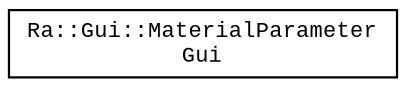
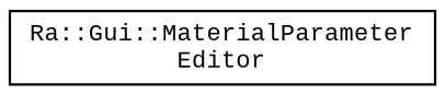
  digraph {
    rankdir=TB
    fontname="Liberation Mono"
-   n1 [color=black fillcolor=white fontname="Liberation Mono" fontsize=10 height=0.2 label="Ra::Gui::MaterialParameter\lGui" shape=record style=filled width=0.4]
+   n1 [color=black fillcolor=white fontname="Liberation Mono" fontsize=10 height=0.2 label="Ra::Gui::MaterialParameter\lEditor" shape=record style=filled width=0.4]
  }
